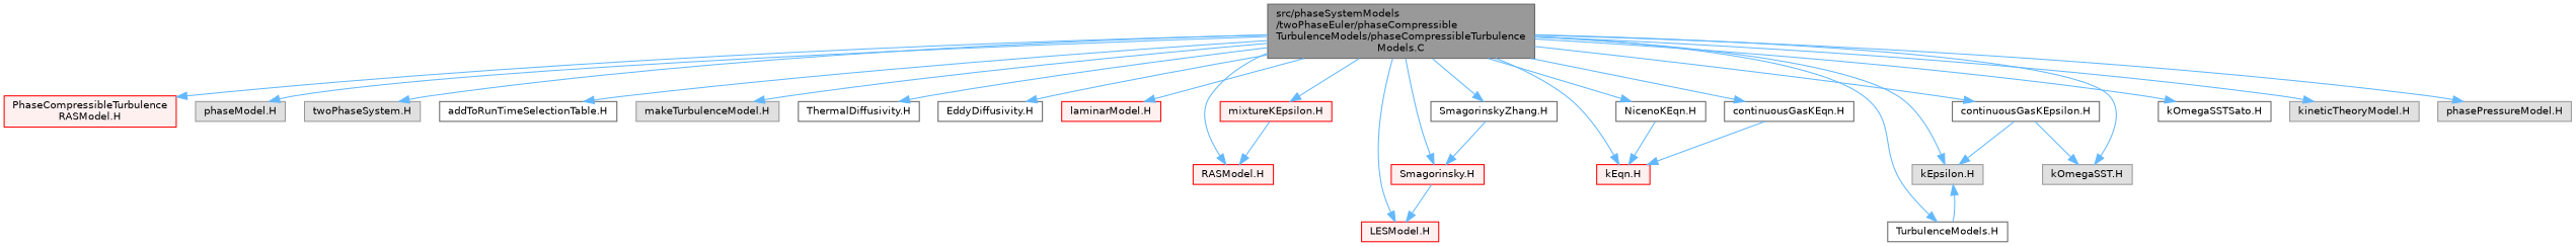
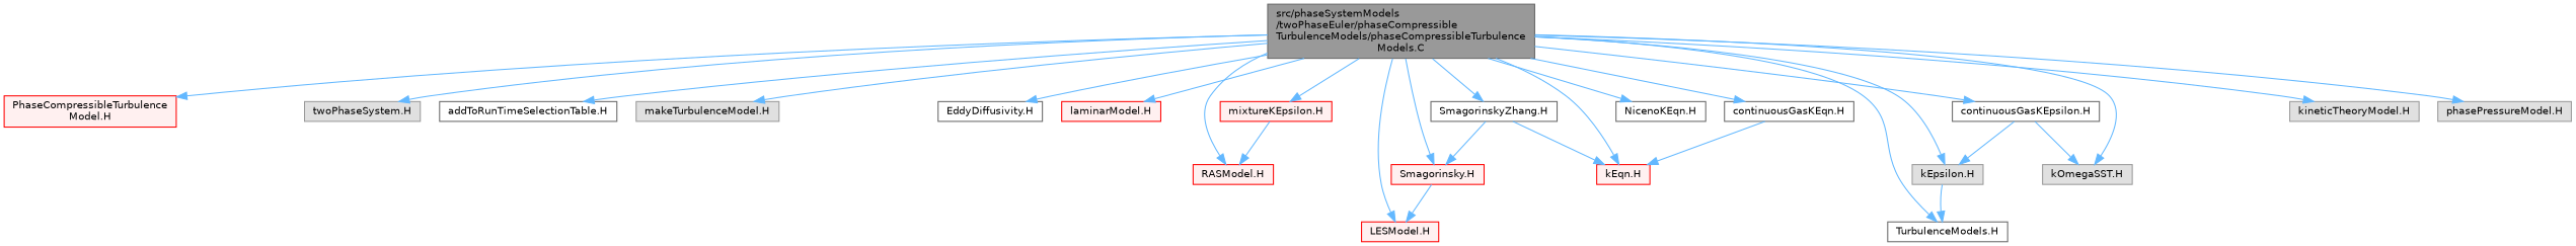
  digraph {
    node [color=grey40 fillcolor=white fontname=Helvetica fontsize=10 shape=box style=filled]
    edge [color=steelblue1 fontname=Helvetica fontsize=10 labelfontname=Helvetica labelfontsize=10 style=solid]
    n1 [color=gray40 fillcolor=grey60 fontcolor=black height=0.2 label="src/phaseSystemModels\l/twoPhaseEuler/phaseCompressible\lTurbulenceModels/phaseCompressibleTurbulence\lModels.C" width=0.4]
-   n2 [color=red fillcolor="#FFF0F0" height=0.2 label="PhaseCompressibleTurbulence\lRASModel.H" width=0.4]
-   n3 [color=grey60 fillcolor="#E0E0E0" height=0.2 label="phaseModel.H" width=0.4]
+   n2 [color=red fillcolor="#FFF0F0" height=0.2 label="PhaseCompressibleTurbulence\lModel.H" width=0.4]
    n4 [color=grey60 fillcolor="#E0E0E0" height=0.2 label="twoPhaseSystem.H" width=0.4]
    n5 [height=0.2 label="addToRunTimeSelectionTable.H" width=0.4]
    n6 [color=grey60 fillcolor="#E0E0E0" height=0.2 label="makeTurbulenceModel.H" width=0.4]
-   n7 [height=0.2 label="ThermalDiffusivity.H" width=0.4]
    n8 [height=0.2 label="EddyDiffusivity.H" width=0.4]
    n9 [color=red fillcolor="#FFF0F0" height=0.2 label="laminarModel.H" width=0.4]
    n10 [color=red fillcolor="#FFF0F0" height=0.2 label="RASModel.H" width=0.4]
    n11 [color=red fillcolor="#FFF0F0" height=0.2 label="LESModel.H" width=0.4]
    n12 [color=grey60 fillcolor="#E0E0E0" height=0.2 label="kEpsilon.H" width=0.4]
    n13 [color=grey60 fillcolor="#E0E0E0" height=0.2 label="kOmegaSST.H" width=0.4]
-   n14 [height=0.2 label="kOmegaSSTSato.H" width=0.4]
    n15 [color=red fillcolor="#FFF0F0" height=0.2 label="mixtureKEpsilon.H" width=0.4]
    n16 [height=0.2 label="TurbulenceModels.H" width=0.4]
    n17 [height=0.2 label="continuousGasKEpsilon.H" width=0.4]
    n18 [color=red fillcolor="#FFF0F0" height=0.2 label="Smagorinsky.H" width=0.4]
    n19 [color=red fillcolor="#FFF0F0" height=0.2 label="kEqn.H" width=0.4]
    n20 [height=0.2 label="SmagorinskyZhang.H" width=0.4]
    n21 [height=0.2 label="NicenoKEqn.H" width=0.4]
    n22 [height=0.2 label="continuousGasKEqn.H" width=0.4]
    n23 [color=grey60 fillcolor="#E0E0E0" height=0.2 label="kineticTheoryModel.H" width=0.4]
    n24 [color=grey60 fillcolor="#E0E0E0" height=0.2 label="phasePressureModel.H" width=0.4]
    n1 -> n2
-   n1 -> n3
    n1 -> n4
    n1 -> n5
    n1 -> n6
-   n1 -> n7
    n1 -> n8
    n1 -> n9
    n1 -> n10
    n1 -> n11
    n1 -> n12
    n1 -> n13
-   n1 -> n14
    n1 -> n15
    n1 -> n16
    n1 -> n17
    n1 -> n18
    n1 -> n19
    n1 -> n20
    n1 -> n21
    n1 -> n22
    n1 -> n23
    n1 -> n24
    n15 -> n10
-   n16 -> n12
+   n12 -> n16
    n17 -> n12
    n17 -> n13
    n18 -> n11
    n20 -> n18
-   n21 -> n19
+   n20 -> n19
    n22 -> n19
  }
